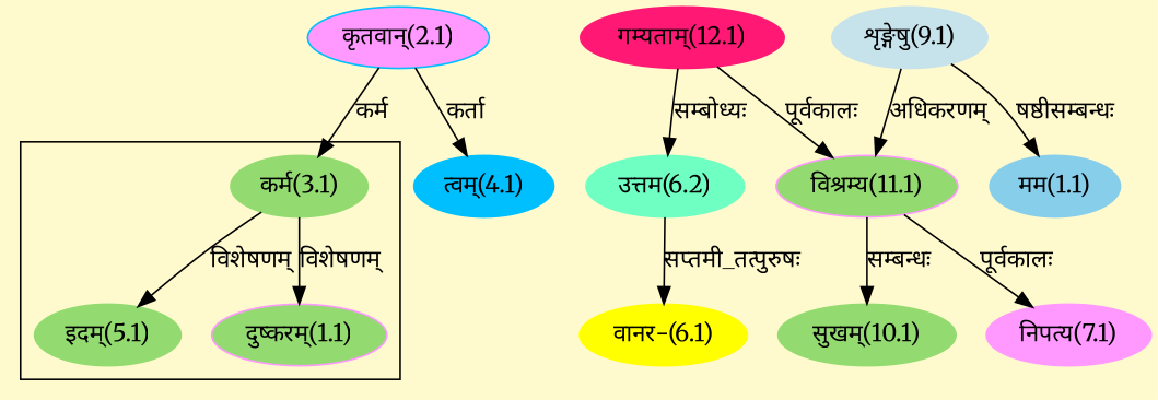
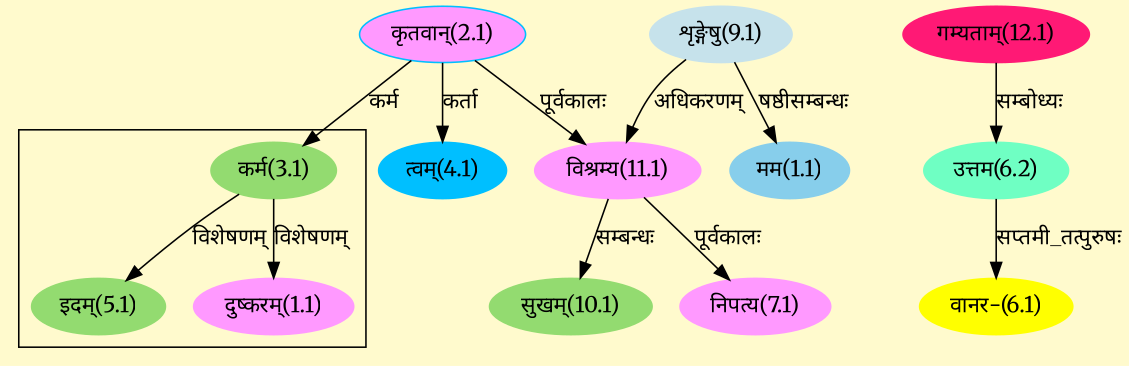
  digraph {
    bgcolor=lemonchiffon1
    compound=true
    fontname=Merriweather
    rankdir=BT
    node [color="#FF99FF" fontname=Merriweather style=filled]
    edge [dir=back fontname=Merriweather]
-   n1 [label="दुष्करम्(1.1)" fillcolor="#93DB70"]
+   n1 [label="दुष्करम्(1.1)"]
    n2 [color="#93DB70" label="कर्म(3.1)"]
    n3 [color="#93DB70" label="इदम्(5.1)"]
    n4 [color="#00BFFF" fillcolor="#FF99FF" label="कृतवान्(2.1)"]
    n5 [color="#00BFFF" label="त्वम्(4.1)"]
    n6 [color="#FFFF00" label="वानर-(6.1)"]
    n7 [color="#6FFFC3" label="उत्तम(6.2)"]
    n8 [color="#FF1975" label="गम्यताम्(12.1)"]
    n9 [label="निपत्य(7.1)"]
-   n10 [label="विश्रम्य(11.1)" fillcolor="#93DB70"]
+   n10 [label="विश्रम्य(11.1)"]
    n11 [color="#C6E2EB" label="शृङ्गेषु(9.1)"]
    n12 [color="#87CEEB" label="मम(1.1)"]
    n13 [color="#93DB70" label="सुखम्(10.1)"]
    subgraph cluster_1 {
      n1
      n2
      n3
    }
    n1 -> n2 [label="विशेषणम्"]
    n2 -> n4 [label="कर्म"]
    n3 -> n2 [label="विशेषणम्"]
    n5 -> n4 [label="कर्ता"]
    n6 -> n7 [label="सप्तमी_तत्पुरुषः"]
    n7 -> n8 [label="सम्बोध्यः"]
    n9 -> n10 [label="पूर्वकालः"]
-   n10 -> n8 [label="पूर्वकालः"]
+   n10 -> n4 [label="पूर्वकालः"]
    n10 -> n11 [label="अधिकरणम्"]
    n12 -> n11 [label="षष्ठीसम्बन्धः"]
    n13 -> n10 [label="सम्बन्धः"]
  }
